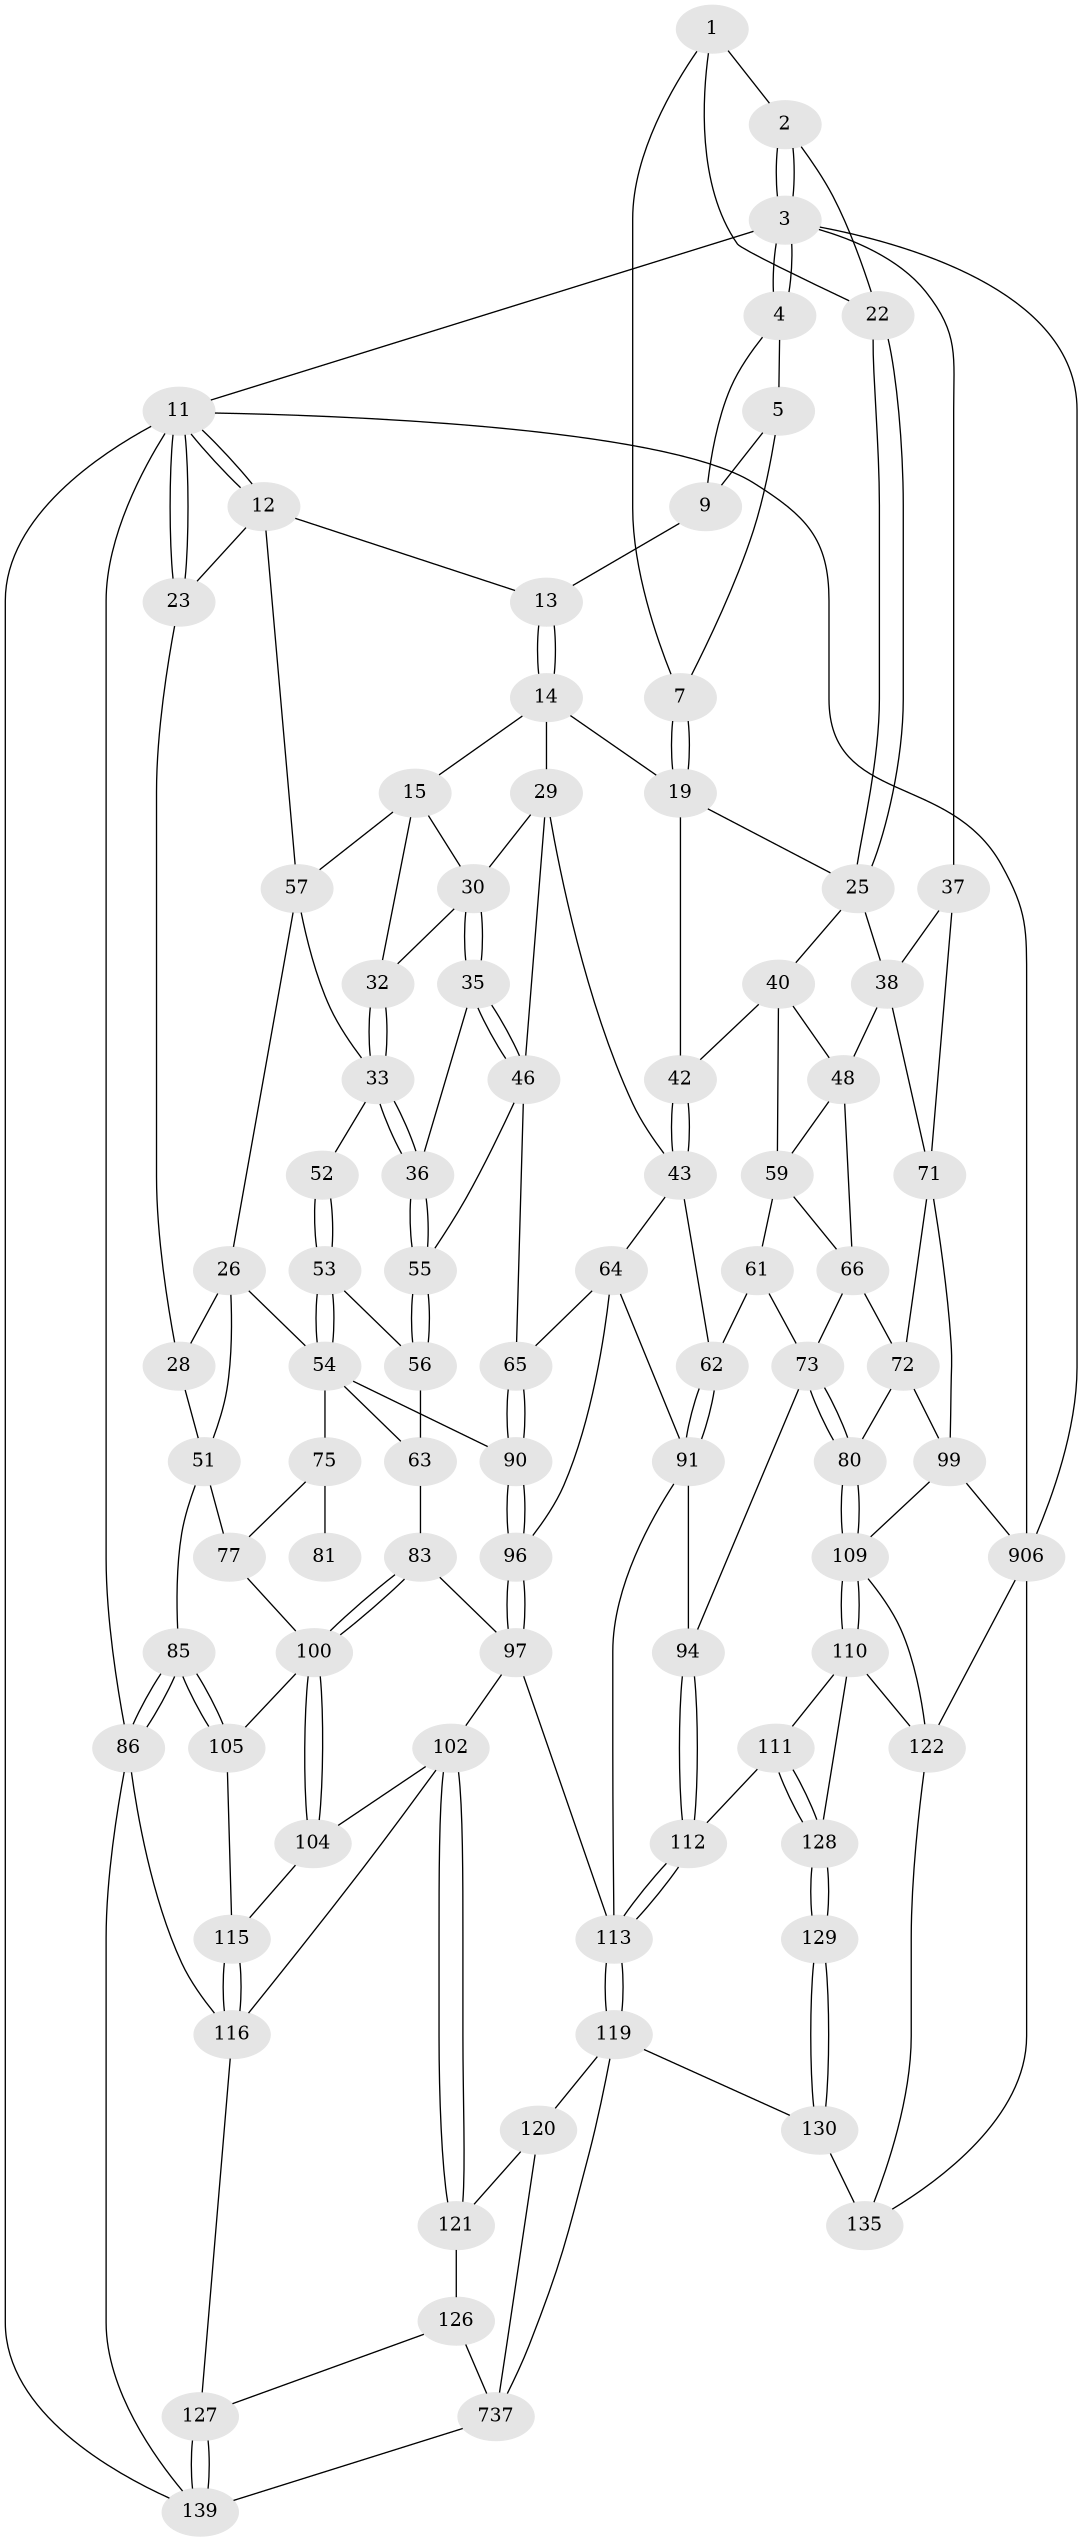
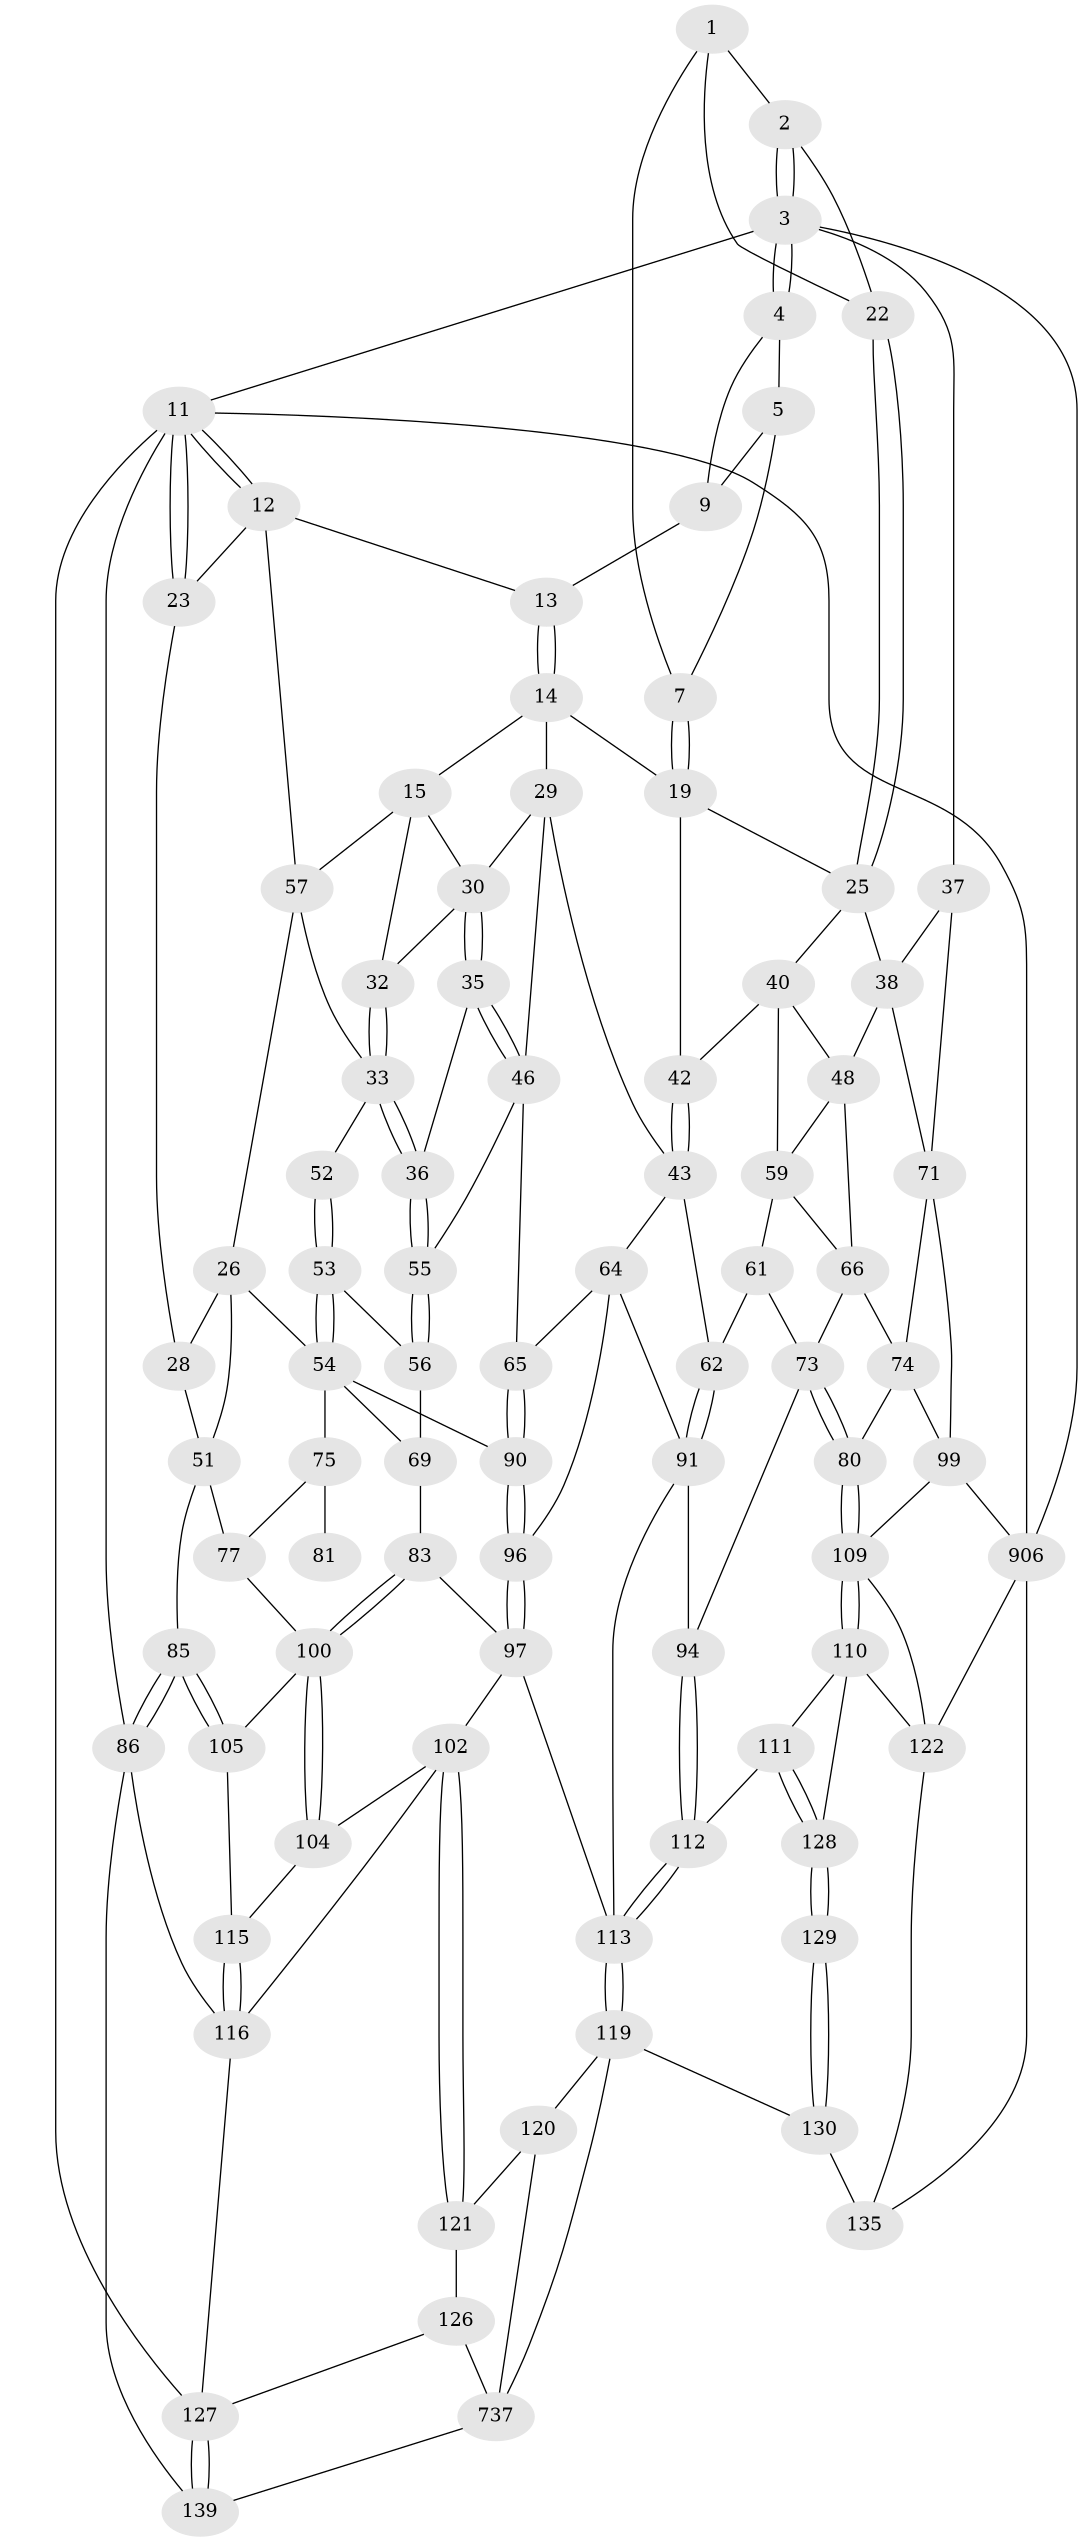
  graph {
    node [color=gray90 style=filled]
    1 [super="+6"]
    2
    7
    22
    3 [super="+10"]
    19 [super="+20"]
    25 [super="+39"]
    4
    11 [super="+88"]
    37
    n11 [label=906 super="+107"]
    5 [super="+8"]
    9
    12 [super="+18"]
    23 [super="+24"]
    86 [super="+87"]
    139 [super="+140"]
    38 [super="+47"]
    71 [super="+89"]
    122 [super="+123"]
    135 [super="+136"]
    13
    42
    14 [super="+21"]
    n25 [label=57 super="+26"]
    28 [super="+45"]
    116 [super="+118"]
    n28 [label=26 super="+50"]
    33 [super="+34"]
    15 [super="+16"]
    29 [super="+44"]
    30 [super="+31"]
    32
    43 [super="+63"]
    46 [super="+58"]
    35
    51 [super="+78"]
    54 [super="+70"]
    36
    52
    40 [super="+41"]
    48 [super="+49"]
    59 [super="+60"]
    77 [super="+95"]
    85
-   69 [label=63]
+   69
    75 [super="+76"]
    90
    62
    64 [super="+93"]
    55
    65
    53 [super="+57"]
    56 [super="+68"]
-   72 [super="+79"]
+   72 [super="+79" label=74]
    99 [super="+108"]
    66 [super="+67"]
    61
    91 [super="+92"]
    96
    73 [super="+74"]
    100 [super="+101"]
    105
    83 [super="+84"]
    81
    80
    94
    113 [super="+114"]
    97 [super="+98"]
    109 [super="+117"]
    112
    104
    110 [super="+124"]
    102 [super="+103"]
    115
    127
    119 [super="+132"]
    121 [super="+125"]
    126
    111
    128 [super="+133"]
    129
    120 [super="+134"]
    130 [super="+131"]
    n85 [label=737 super="+138"]
    1 -- 2
    1 -- 7
    1 -- 22
    2 -- 22
    2 -- 3
    2 -- 3
    7 -- 19
    7 -- 19
    22 -- 25
    22 -- 25
    3 -- 4
    3 -- 4
    3 -- 11
    3 -- 37
    3 -- n11
    19 -- 25
    19 -- 42
    25 -- 38
    25 -- 40
    4 -- 5
    4 -- 9
    11 -- n11
    11 -- 12
    11 -- 12
    11 -- 23
    11 -- 23
    11 -- 86
-   11 -- 139
+   11 -- 127
    37 -- 38
    37 -- 71
    n11 -- 122
    n11 -- 135
    5 -- 7
    5 -- 9
    9 -- 13
    12 -- 23
    12 -- 13
    12 -- n25
    23 -- 28 [weight=2]
    86 -- 139
    86 -- 116
    38 -- 71
    38 -- 48
    71 -- 72
    71 -- 99
    122 -- 135
    13 -- 14
    13 -- 14
    42 -- 43
    42 -- 43
    14 -- 19
    14 -- 15
    14 -- 29
    n25 -- n28
    n25 -- 33
    28 -- 51
    116 -- 127
    n28 -- 28
    n28 -- 51
    n28 -- 54
    33 -- 36
    33 -- 36
    33 -- 52
    15 -- n25
    15 -- 30
    15 -- 32
    29 -- 30
    29 -- 43
    29 -- 46
    30 -- 32
    30 -- 35
    30 -- 35
    32 -- 33
    32 -- 33
    43 -- 62
    43 -- 64
    46 -- 55
    46 -- 65
    35 -- 46
    35 -- 46
    35 -- 36
    51 -- 77
    51 -- 85
    54 -- 69
    54 -- 75
    54 -- 90
    36 -- 55
    36 -- 55
    52 -- 53 [weight=2]
    52 -- 53
    40 -- 42
    40 -- 48
    40 -- 59
    48 -- 59
    48 -- 66
    59 -- 66
    59 -- 61
    77 -- 100
    85 -- 86
    85 -- 86
    85 -- 105
    85 -- 105
    69 -- 83
    75 -- 77
    75 -- 81 [weight=2]
    90 -- 96
    90 -- 96
    62 -- 91
    62 -- 91
    64 -- 65
    64 -- 91
    64 -- 96
    55 -- 56
    55 -- 56
    65 -- 90
    65 -- 90
    53 -- 54
    53 -- 54
    53 -- 56
    56 -- 69
    72 -- 99
    72 -- 80
    99 -- n11
    99 -- 109
    66 -- 72
    66 -- 73
    61 -- 62
    61 -- 73
    91 -- 94
    91 -- 113
    96 -- 97
    96 -- 97
    73 -- 80
    73 -- 80
    73 -- 94
    100 -- 105
    100 -- 104
    100 -- 104
    105 -- 115
    83 -- 100
    83 -- 100
    83 -- 97
    80 -- 109
    80 -- 109
    94 -- 112
    94 -- 112
    113 -- 119
    113 -- 119
    97 -- 113
    97 -- 102
    109 -- 122
    109 -- 110
    109 -- 110
    112 -- 113
    112 -- 113
    104 -- 115
    110 -- 122
    110 -- 111
    110 -- 128
    102 -- 116
    102 -- 104
    102 -- 121
    102 -- 121
    115 -- 116
    115 -- 116
    127 -- 139
    127 -- 139
    119 -- 120
    119 -- 130
    119 -- n85
    121 -- 126
    126 -- 127
    126 -- n85
    111 -- 112
    111 -- 128
    111 -- 128
    128 -- 129 [weight=2]
    128 -- 129
    129 -- 130
    129 -- 130
    120 -- 121 [weight=2]
    120 -- n85
    130 -- 135 [weight=2]
    n85 -- 139
  }
